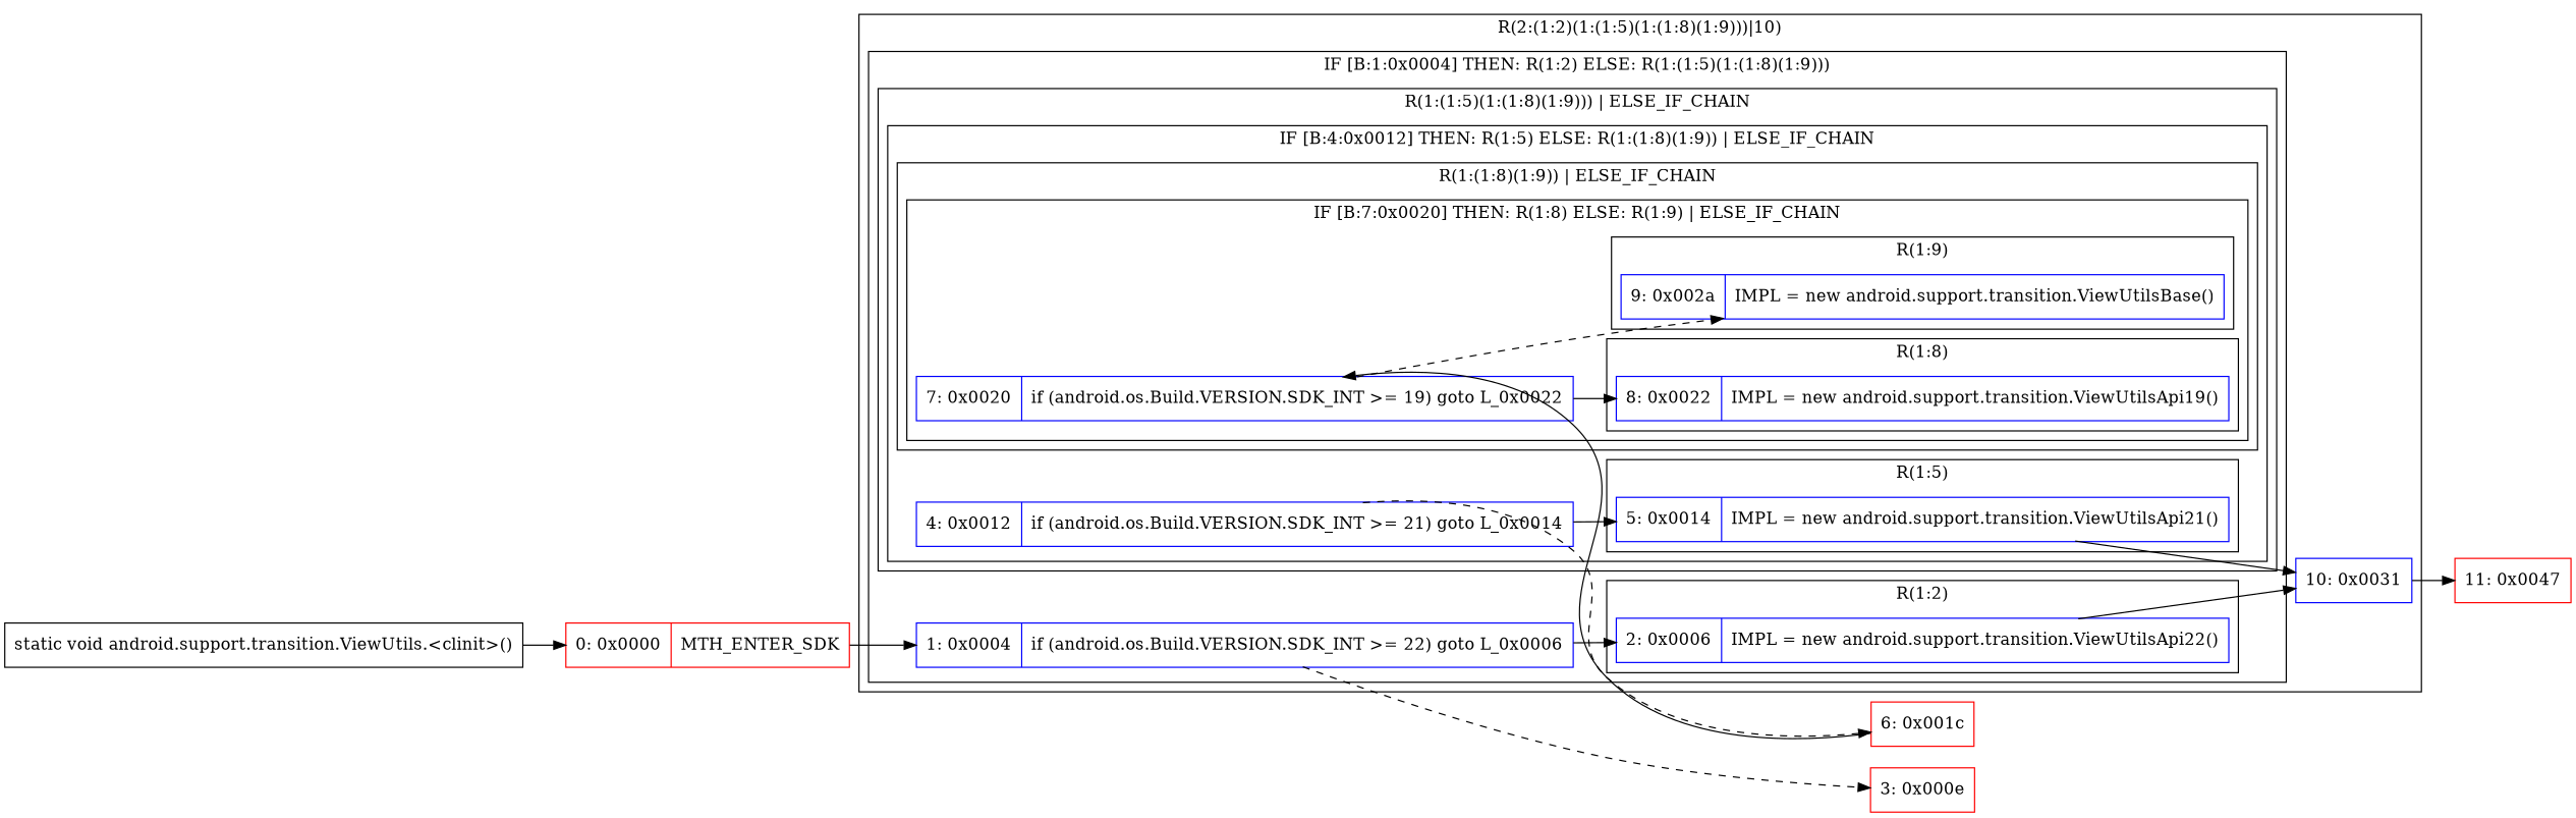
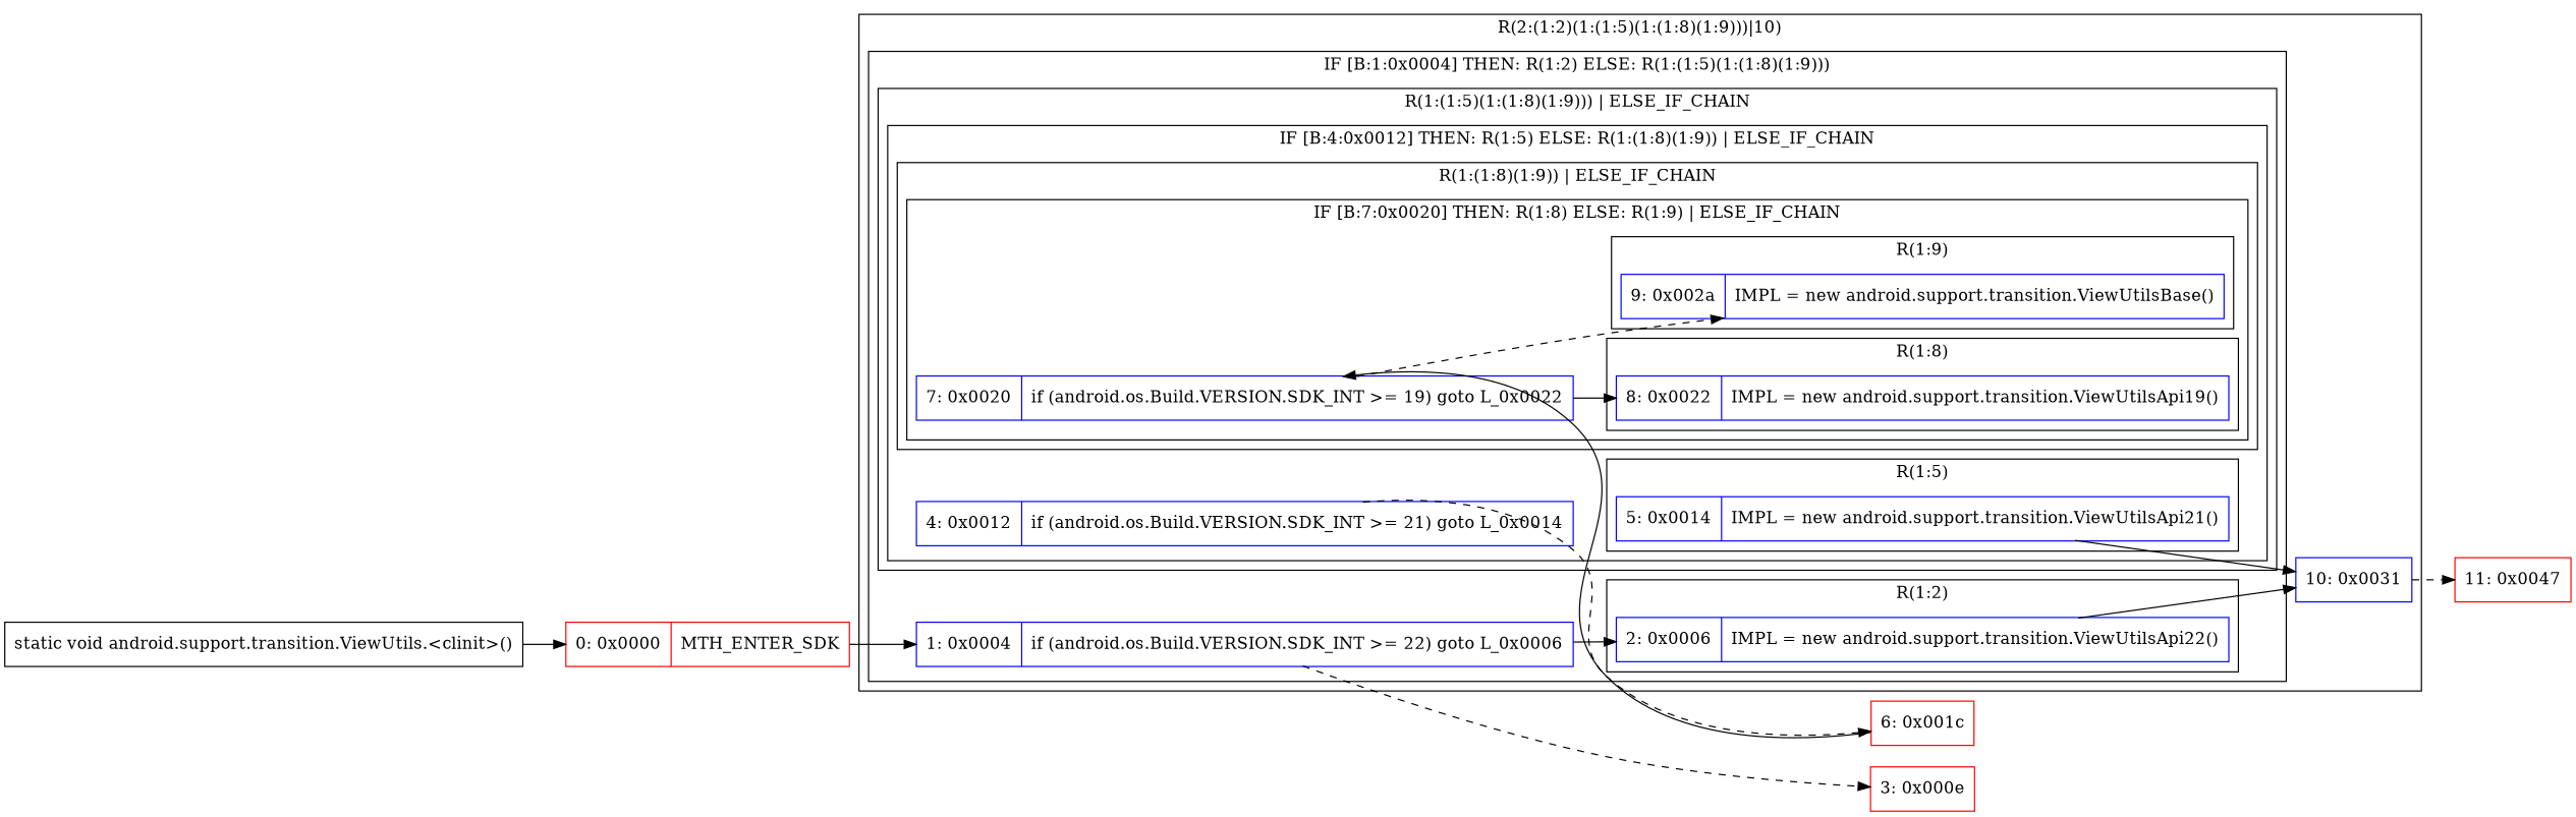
  digraph {
    rankdir=LR
    node [color=blue shape=record]
    n1 [label="{2\:\ 0x0006|IMPL = new android.support.transition.ViewUtilsApi22()\l}"]
    n2 [label="{5\:\ 0x0014|IMPL = new android.support.transition.ViewUtilsApi21()\l}"]
    n3 [label="{8\:\ 0x0022|IMPL = new android.support.transition.ViewUtilsApi19()\l}"]
    n4 [label="{9\:\ 0x002a|IMPL = new android.support.transition.ViewUtilsBase()\l}"]
    n5 [label="{7\:\ 0x0020|if (android.os.Build.VERSION.SDK_INT \>= 19) goto L_0x0022\l}"]
    n6 [label="{4\:\ 0x0012|if (android.os.Build.VERSION.SDK_INT \>= 21) goto L_0x0014\l}"]
    n7 [label="{1\:\ 0x0004|if (android.os.Build.VERSION.SDK_INT \>= 22) goto L_0x0006\l}"]
    n8 [label="{10\:\ 0x0031}"]
    n9 [color=red label="{6\:\ 0x001c}"]
    n10 [color=red label="{3\:\ 0x000e}"]
    n11 [color=red label="{11\:\ 0x0047}"]
    n12 [color=red label="{0\:\ 0x0000|MTH_ENTER_SDK\l}"]
    n13 [label="{static void android.support.transition.ViewUtils.\<clinit\>() }" color=""]
    subgraph cluster_1 {
      label="R(2:(1:2)(1:(1:5)(1:(1:8)(1:9)))|10)"
      n8
      subgraph cluster_2 {
        label="IF [B:1:0x0004] THEN: R(1:2) ELSE: R(1:(1:5)(1:(1:8)(1:9)))"
        n7
        subgraph cluster_3 {
          label="R(1:2)"
          n1
        }
        subgraph cluster_4 {
          label="R(1:(1:5)(1:(1:8)(1:9))) | ELSE_IF_CHAIN\l"
          subgraph cluster_5 {
            label="IF [B:4:0x0012] THEN: R(1:5) ELSE: R(1:(1:8)(1:9)) | ELSE_IF_CHAIN\l"
            n6
            subgraph cluster_6 {
              label="R(1:5)"
              n2
            }
            subgraph cluster_7 {
              label="R(1:(1:8)(1:9)) | ELSE_IF_CHAIN\l"
              subgraph cluster_8 {
                label="IF [B:7:0x0020] THEN: R(1:8) ELSE: R(1:9) | ELSE_IF_CHAIN\l"
                n5
                subgraph cluster_9 {
                  label="R(1:8)"
                  n3
                }
                subgraph cluster_10 {
                  label="R(1:9)"
                  n4
                }
              }
            }
          }
        }
      }
    }
    n1 -> n8
    n2 -> n8
    n5 -> n3
    n5 -> n4 [style=dashed]
-   n6 -> n2
    n6 -> n9 [style=dashed]
    n7 -> n1
    n7 -> n10 [style=dashed]
-   n8 -> n11
+   n8 -> n11 [style=dashed]
    n9 -> n5
    n12 -> n7
    n13 -> n12
  }
